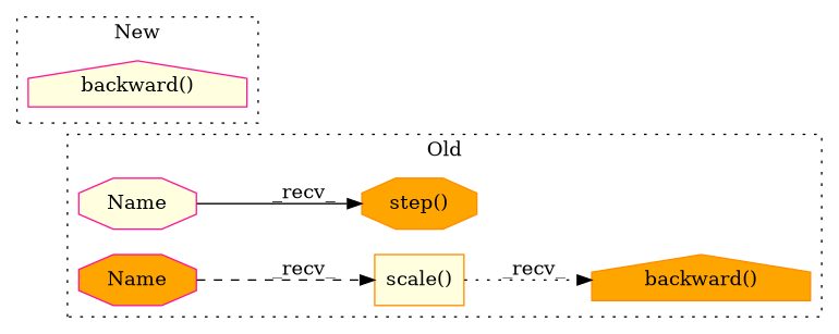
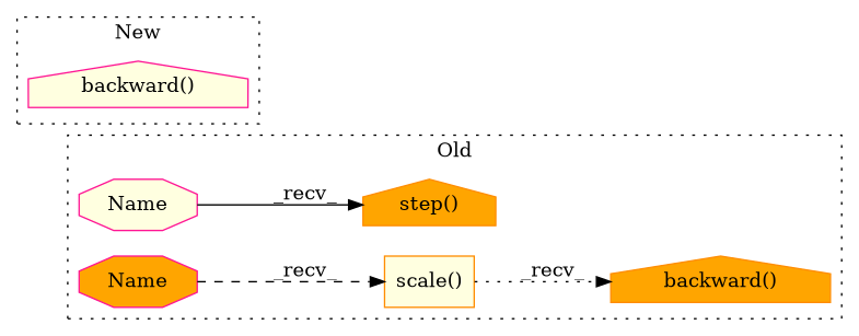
  digraph {
    rankdir=LR
    node [a=75 l=6 s=6394 shape=house style=filled fillcolor=lightyellow color=darkorange]
    n1 [l="13,1" label="scale()" s="6394,6411" shape=box]
    n2 [l=29 label="backward()" fillcolor=orange]
-   n3 [l="12,1" label="step()" s="6436,6457" shape=octagon fillcolor=orange]
+   n3 [l="12,1" label="step()" s="6436,6457" fillcolor=orange]
    n4 [a=87 label=Name s=6436 shape=octagon color=deeppink]
    n5 [a=87 label=Name shape=octagon fillcolor=orange color=deeppink]
    n6 [l=22 label="backward()" s=6404 color=deeppink]
    subgraph cluster_1 {
      label=Old
      style=dotted
      n1
      n2
      n3
      n4
      n5
    }
    subgraph cluster_2 {
      label=New
      style=dotted
      n6
    }
    n1 -> n2 [label=_recv_ style=dotted]
    n4 -> n3 [label=_recv_ style=solid]
    n5 -> n1 [label=_recv_ style=dashed]
  }
